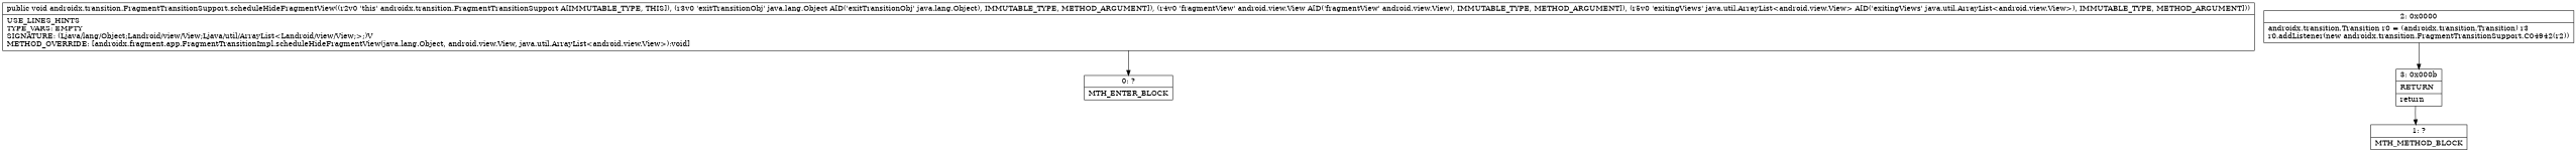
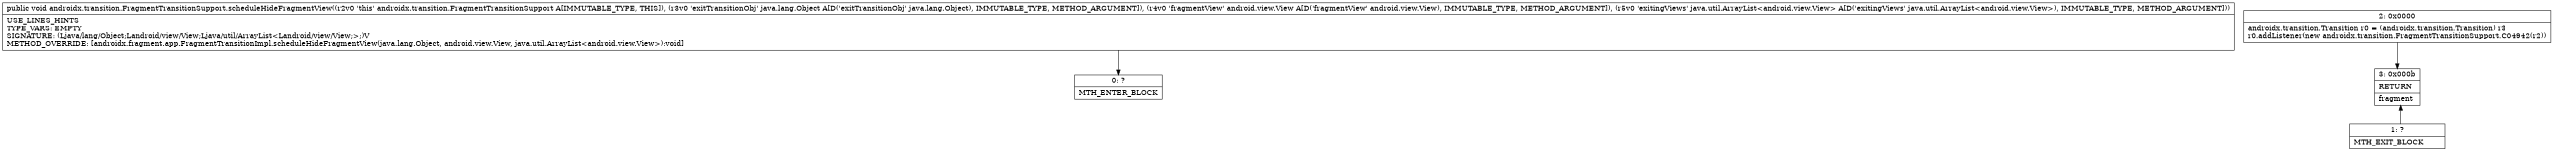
  digraph {
    node [shape=record]
    n1 [label="{0\:\ ?|MTH_ENTER_BLOCK\l}"]
    n2 [label="{2\:\ 0x0000|androidx.transition.Transition r0 = (androidx.transition.Transition) r3\lr0.addListener(new androidx.transition.FragmentTransitionSupport.C04942(r2))\l}"]
-   n3 [label="{3\:\ 0x000b|RETURN\l|return\l}"]
-   n4 [label="{1\:\ ?|MTH_METHOD_BLOCK\l}"]
+   n3 [label="{3\:\ 0x000b|RETURN\l|fragment\l}"]
+   n4 [label="{1\:\ ?|MTH_EXIT_BLOCK\l}"]
    n5 [label="{public void androidx.transition.FragmentTransitionSupport.scheduleHideFragmentView((r2v0 'this' androidx.transition.FragmentTransitionSupport A[IMMUTABLE_TYPE, THIS]), (r3v0 'exitTransitionObj' java.lang.Object A[D('exitTransitionObj' java.lang.Object), IMMUTABLE_TYPE, METHOD_ARGUMENT]), (r4v0 'fragmentView' android.view.View A[D('fragmentView' android.view.View), IMMUTABLE_TYPE, METHOD_ARGUMENT]), (r5v0 'exitingViews' java.util.ArrayList\<android.view.View\> A[D('exitingViews' java.util.ArrayList\<android.view.View\>), IMMUTABLE_TYPE, METHOD_ARGUMENT]))  | USE_LINES_HINTS\lTYPE_VARS: EMPTY\lSIGNATURE: (Ljava\/lang\/Object;Landroid\/view\/View;Ljava\/util\/ArrayList\<Landroid\/view\/View;\>;)V\lMETHOD_OVERRIDE: [androidx.fragment.app.FragmentTransitionImpl.scheduleHideFragmentView(java.lang.Object, android.view.View, java.util.ArrayList\<android.view.View\>):void]\l}"]
    n2 -> n3
-   n3 -> n4
+   n4 -> n3
    n5 -> n1
  }
